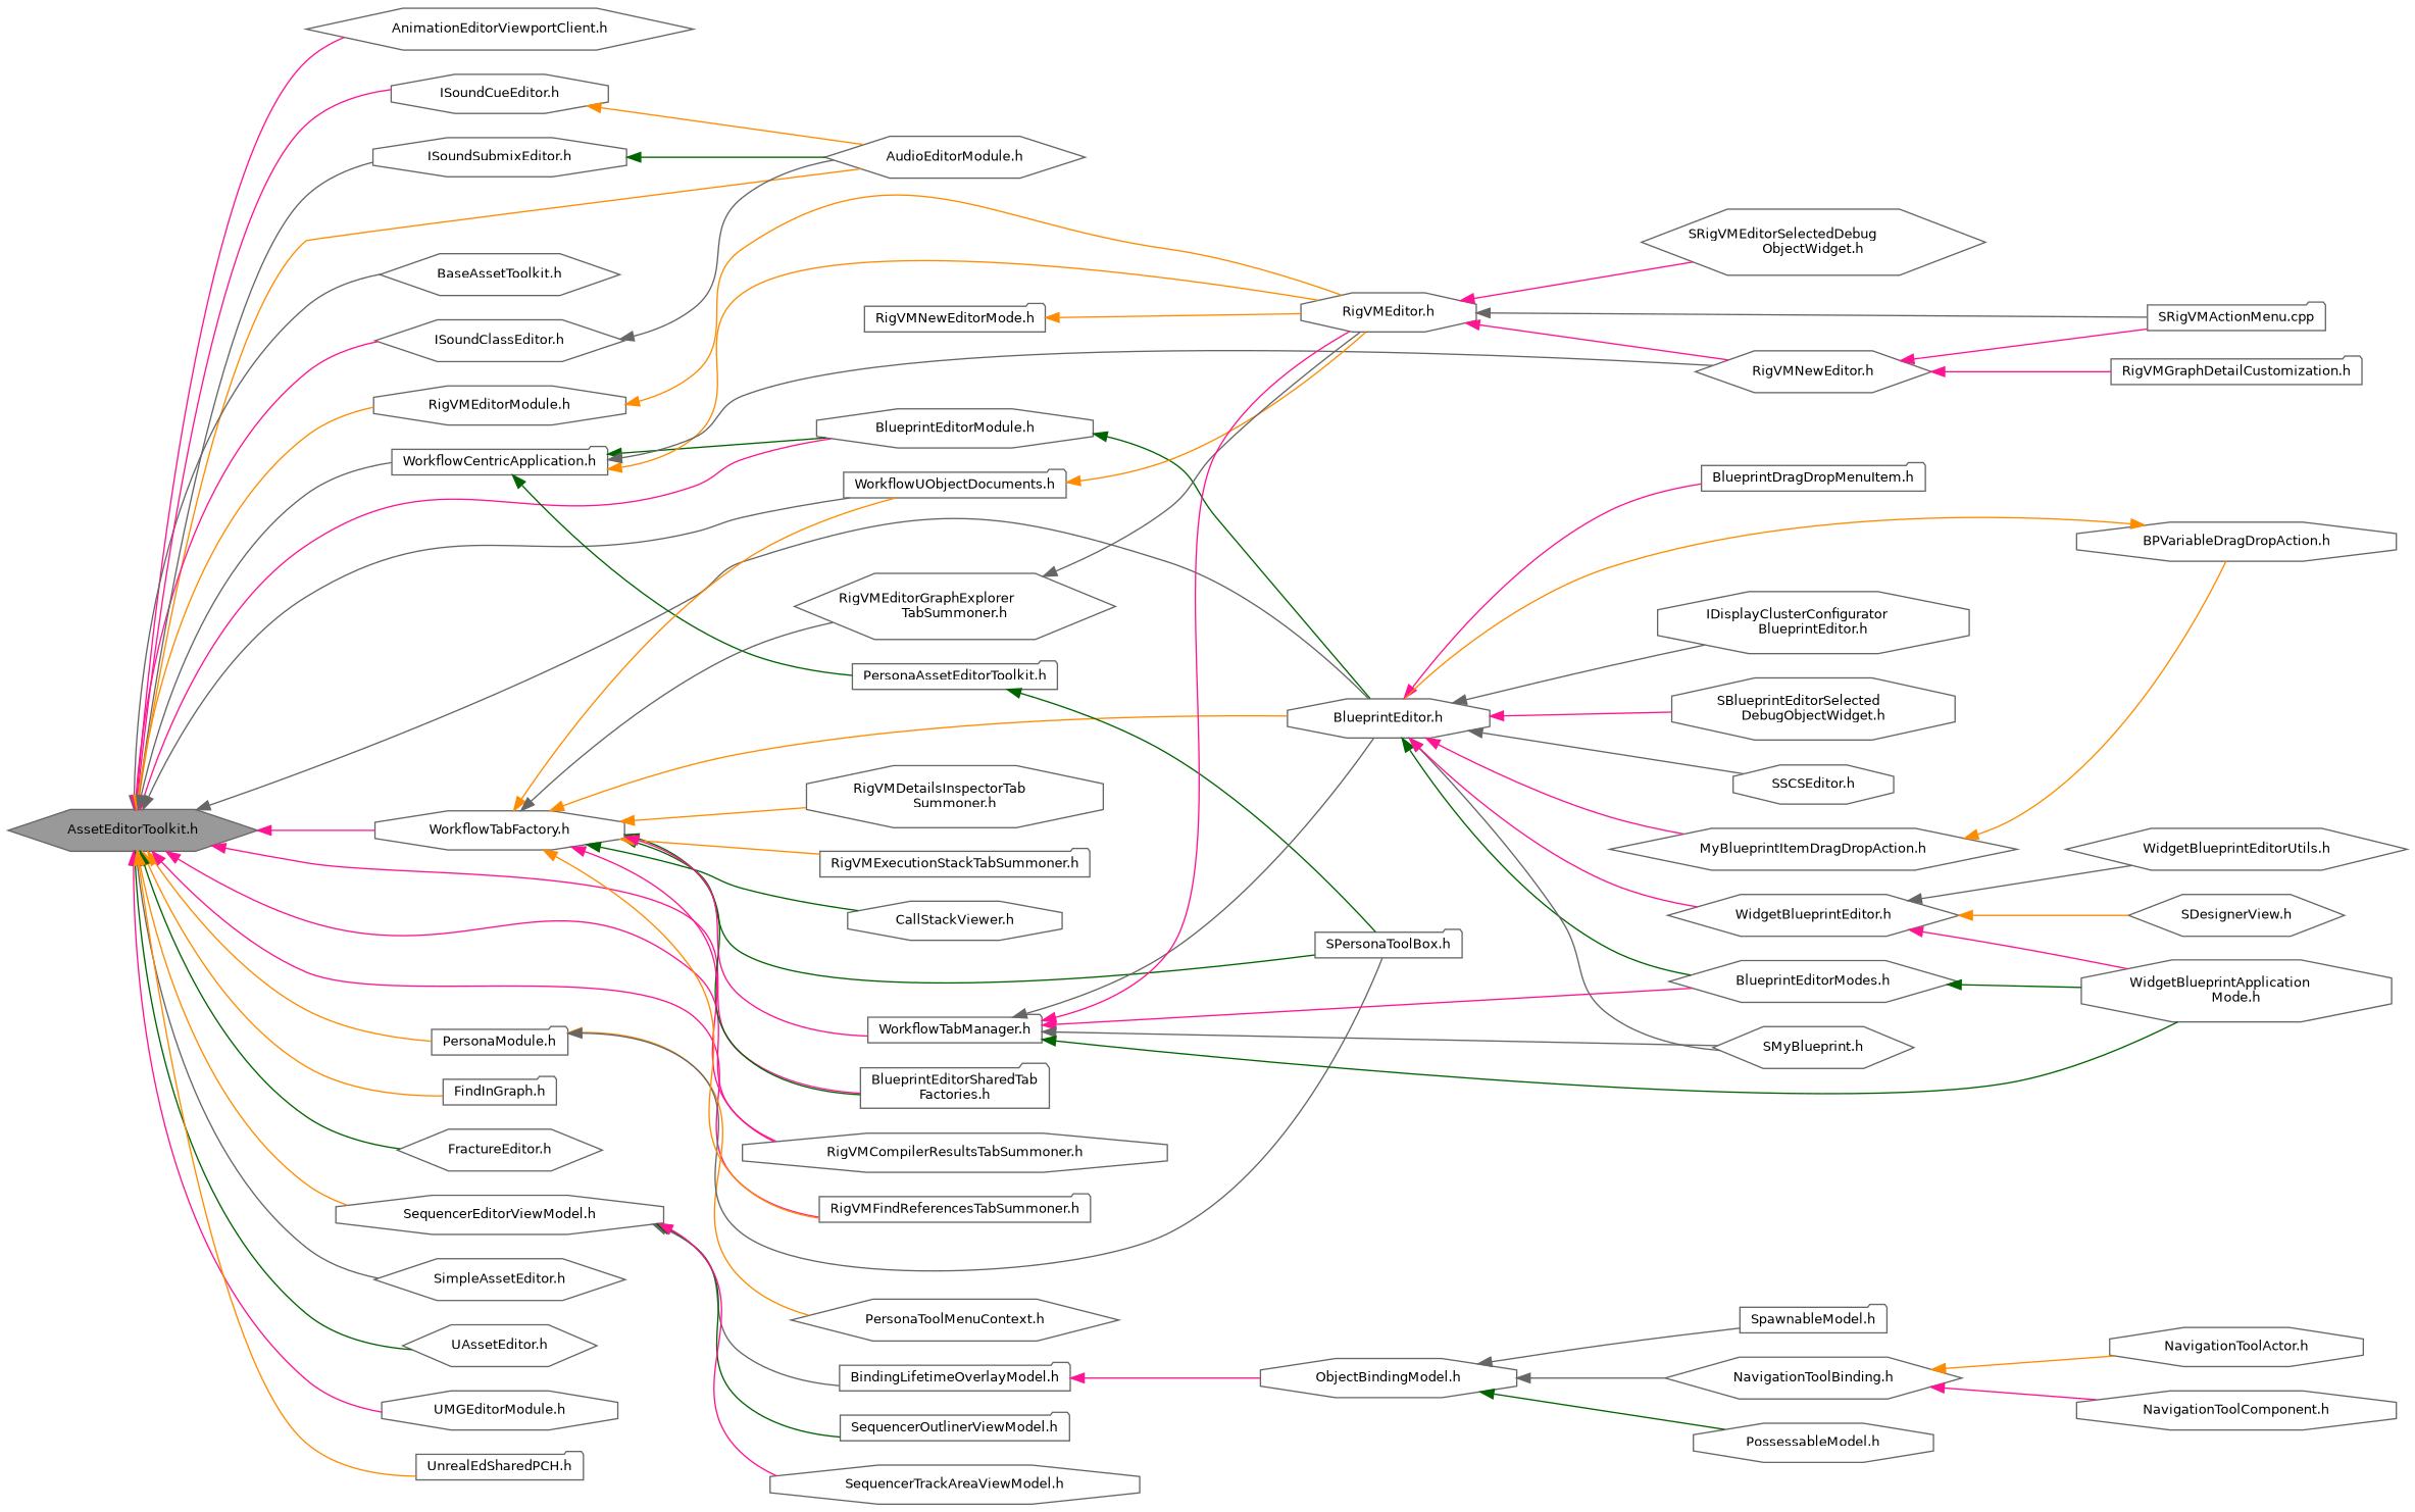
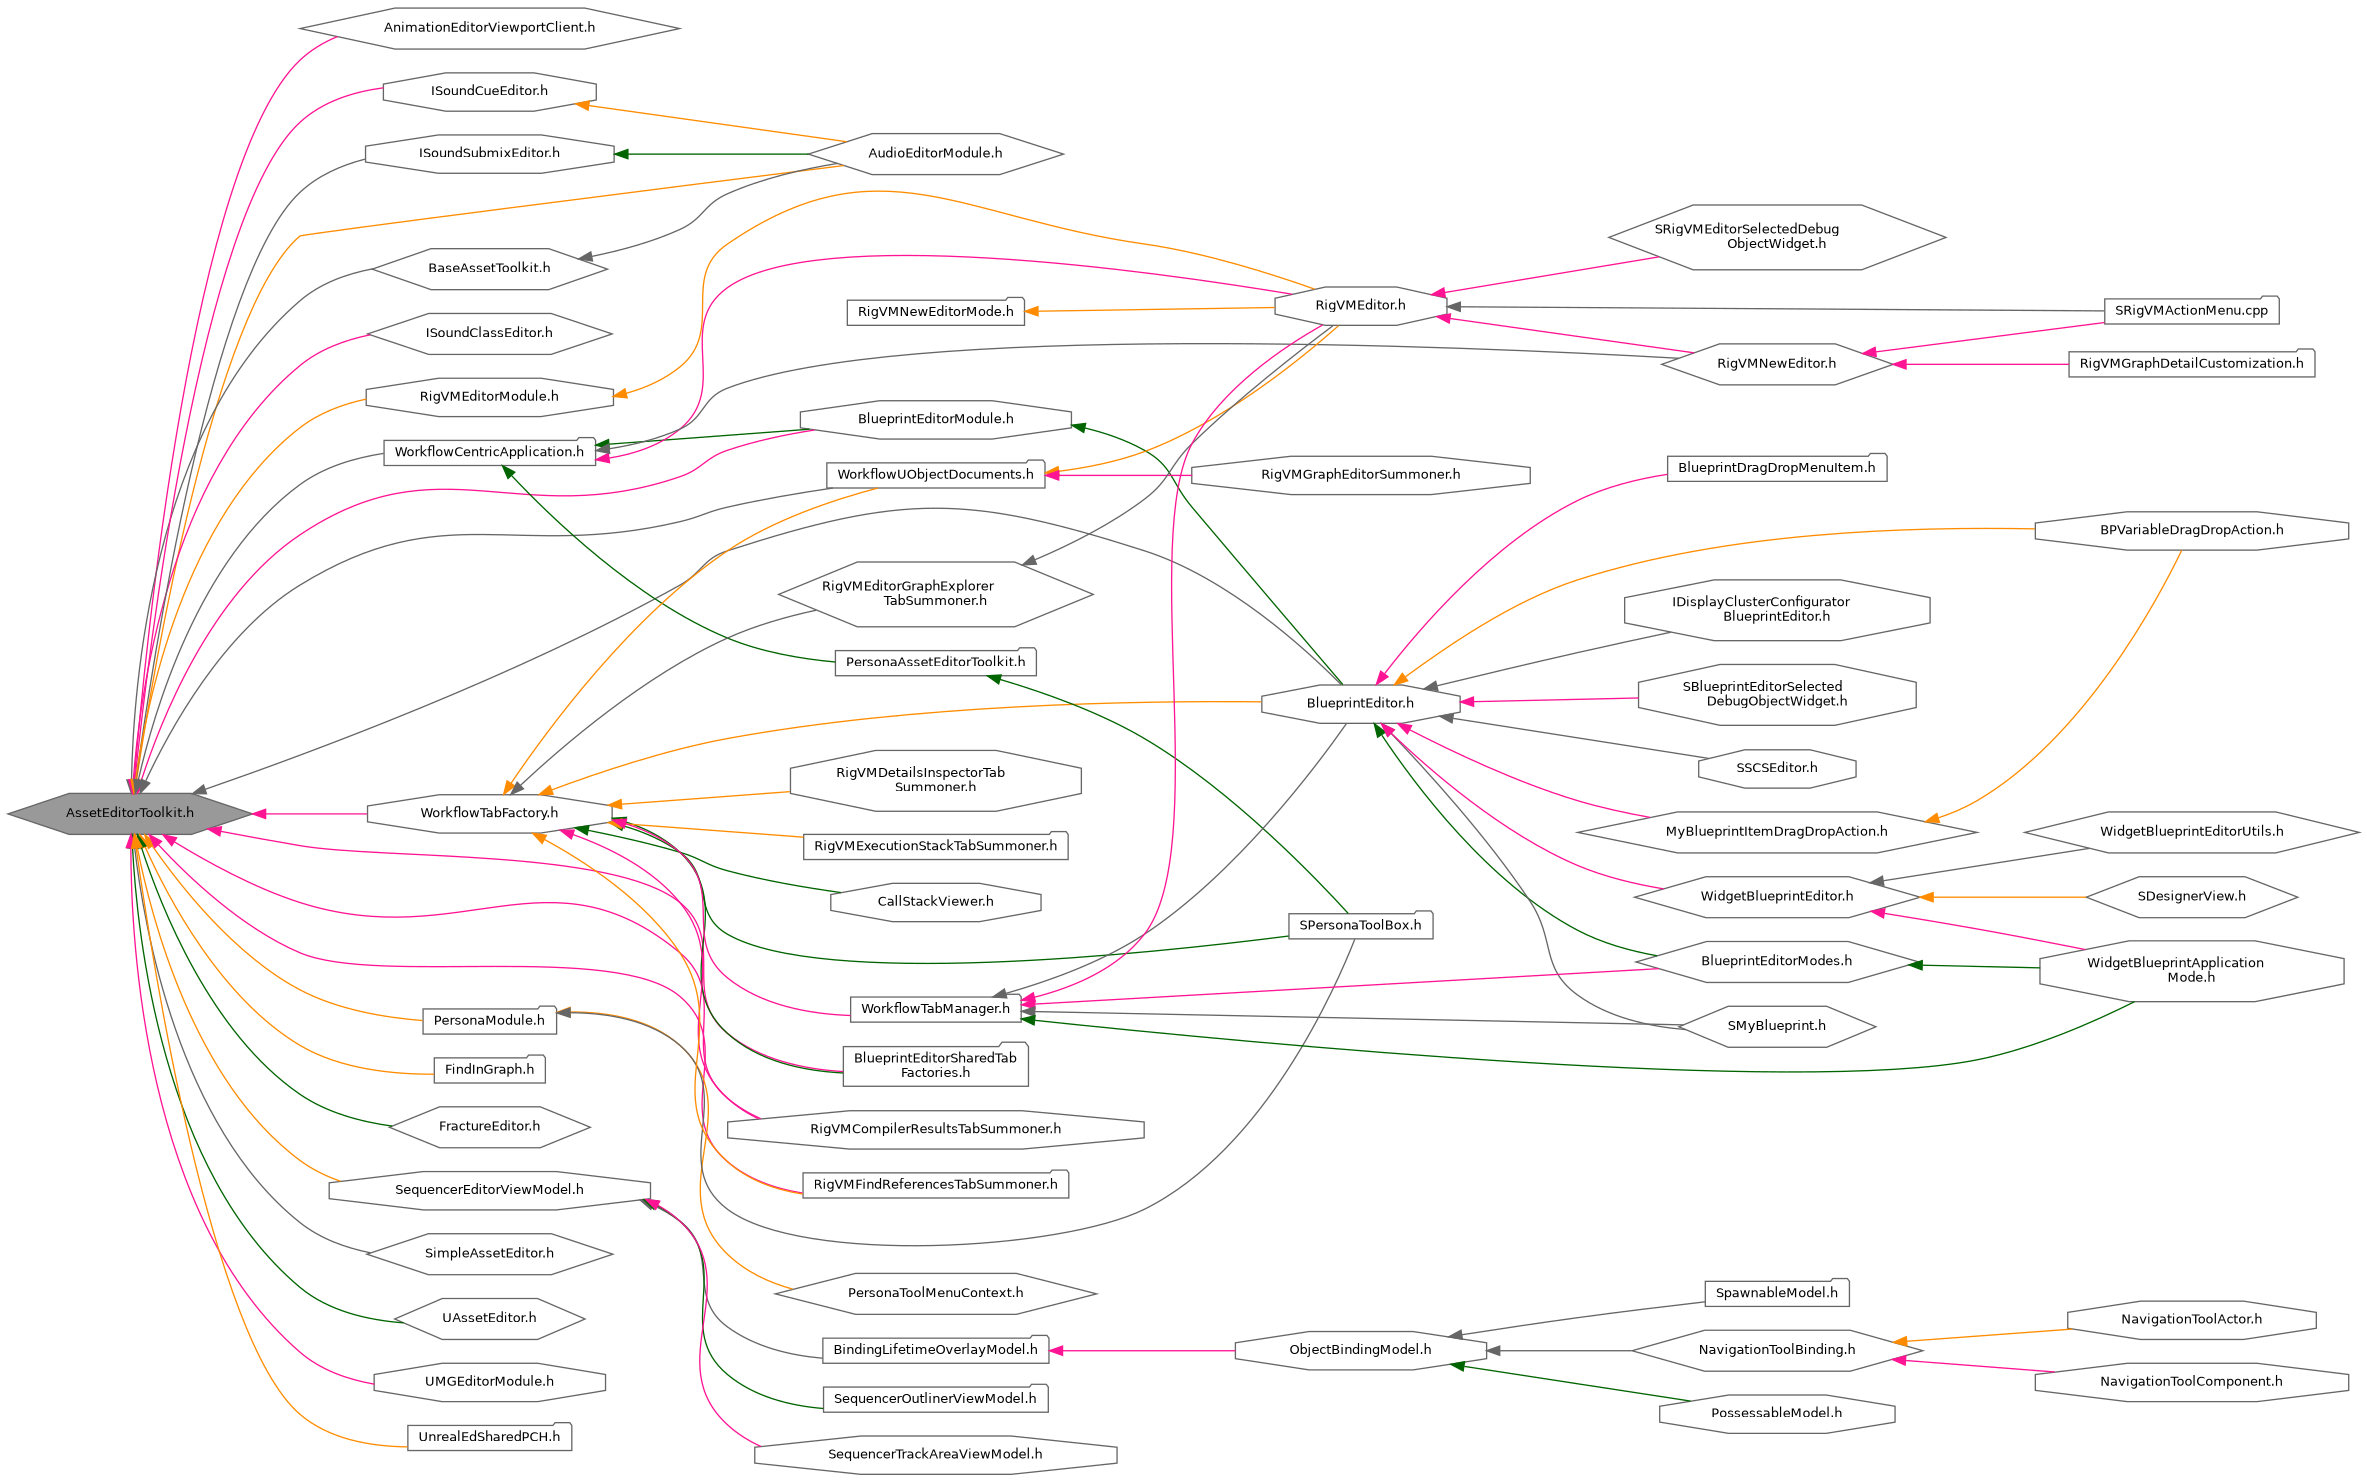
  digraph {
    rankdir=LR
    node [color=grey40 fillcolor=white fontname=Helvetica fontsize=10 shape=octagon style=filled]
    edge [color=deeppink dir=back fontname=Helvetica fontsize=10 labelfontname=Helvetica labelfontsize=10 style=solid]
    n1 [color=gray40 fillcolor=grey60 fontcolor=black height=0.2 label="AssetEditorToolkit.h" shape=hexagon width=0.4]
    n2 [height=0.2 label="AnimationEditorViewportClient.h" shape=hexagon width=0.4]
    n3 [height=0.2 label="AudioEditorModule.h" shape=hexagon width=0.4]
    n4 [height=0.2 label="BaseAssetToolkit.h" shape=hexagon width=0.4]
    n5 [height=0.2 label="BlueprintEditor.h" width=0.4]
    n6 [height=0.2 label="BlueprintEditorModule.h" width=0.4]
    n7 [height=0.2 label="BlueprintEditorSharedTab\lFactories.h" shape=folder width=0.4]
    n8 [height=0.2 label="FindInGraph.h" shape=folder width=0.4]
    n9 [height=0.2 label="FractureEditor.h" shape=hexagon width=0.4]
    n10 [height=0.2 label="ISoundClassEditor.h" shape=hexagon width=0.4]
    n11 [height=0.2 label="ISoundCueEditor.h" width=0.4]
    n12 [height=0.2 label="ISoundSubmixEditor.h" width=0.4]
    n13 [height=0.2 label="PersonaModule.h" shape=folder width=0.4]
    n14 [height=0.2 label="RigVMCompilerResultsTabSummoner.h" width=0.4]
    n15 [height=0.2 label="RigVMEditorModule.h" width=0.4]
    n16 [height=0.2 label="RigVMFindReferencesTabSummoner.h" shape=folder width=0.4]
    n17 [height=0.2 label="SequencerEditorViewModel.h" width=0.4]
    n18 [height=0.2 label="SimpleAssetEditor.h" shape=hexagon width=0.4]
    n19 [height=0.2 label="UAssetEditor.h" shape=hexagon width=0.4]
    n20 [height=0.2 label="UMGEditorModule.h" width=0.4]
    n21 [height=0.2 label="UnrealEdSharedPCH.h" shape=folder width=0.4]
    n22 [height=0.2 label="WorkflowCentricApplication.h" shape=folder width=0.4]
    n23 [height=0.2 label="WorkflowTabFactory.h" width=0.4]
    n24 [height=0.2 label="WorkflowUObjectDocuments.h" shape=folder width=0.4]
    n25 [height=0.2 label="BPVariableDragDropAction.h" width=0.4]
    n26 [height=0.2 label="BlueprintDragDropMenuItem.h" shape=folder width=0.4]
    n27 [height=0.2 label="BlueprintEditorModes.h" shape=hexagon width=0.4]
    n28 [height=0.2 label="IDisplayClusterConfigurator\lBlueprintEditor.h" width=0.4]
    n29 [height=0.2 label="MyBlueprintItemDragDropAction.h" shape=hexagon width=0.4]
    n30 [height=0.2 label="SBlueprintEditorSelected\lDebugObjectWidget.h" width=0.4]
    n31 [height=0.2 label="SMyBlueprint.h" shape=hexagon width=0.4]
    n32 [height=0.2 label="SSCSEditor.h" width=0.4]
    n33 [height=0.2 label="WidgetBlueprintEditor.h" shape=hexagon width=0.4]
    n34 [height=0.2 label="PersonaToolMenuContext.h" shape=hexagon width=0.4]
    n35 [height=0.2 label="SPersonaToolBox.h" shape=folder width=0.4]
    n36 [height=0.2 label="RigVMEditor.h" width=0.4]
    n37 [height=0.2 label="BindingLifetimeOverlayModel.h" shape=folder width=0.4]
    n38 [height=0.2 label="SequencerOutlinerViewModel.h" shape=folder width=0.4]
    n39 [height=0.2 label="SequencerTrackAreaViewModel.h" width=0.4]
    n40 [height=0.2 label="RigVMNewEditor.h" shape=hexagon width=0.4]
    n41 [height=0.2 label="PersonaAssetEditorToolkit.h" shape=folder width=0.4]
    n42 [height=0.2 label="CallStackViewer.h" width=0.4]
    n43 [height=0.2 label="RigVMDetailsInspectorTab\lSummoner.h" width=0.4]
    n44 [height=0.2 label="RigVMEditorGraphExplorer\lTabSummoner.h" shape=hexagon width=0.4]
    n45 [height=0.2 label="RigVMExecutionStackTabSummoner.h" shape=folder width=0.4]
    n46 [height=0.2 label="WorkflowTabManager.h" shape=folder width=0.4]
+   n47 [height=0.2 label="RigVMGraphEditorSummoner.h" width=0.4]
    n48 [height=0.2 label="WidgetBlueprintApplication\lMode.h" width=0.4]
    n49 [height=0.2 label="SDesignerView.h" shape=hexagon width=0.4]
    n50 [height=0.2 label="WidgetBlueprintEditorUtils.h" shape=hexagon width=0.4]
    n51 [height=0.2 label="SRigVMActionMenu.cpp" shape=folder width=0.4]
    n52 [height=0.2 label="SRigVMEditorSelectedDebug\lObjectWidget.h" shape=hexagon width=0.4]
    n53 [height=0.2 label="RigVMGraphDetailCustomization.h" shape=folder width=0.4]
    n54 [height=0.2 label="ObjectBindingModel.h" width=0.4]
    n55 [height=0.2 label="NavigationToolBinding.h" shape=hexagon width=0.4]
    n56 [height=0.2 label="PossessableModel.h" width=0.4]
    n57 [height=0.2 label="SpawnableModel.h" shape=folder width=0.4]
    n58 [height=0.2 label="NavigationToolActor.h" width=0.4]
    n59 [height=0.2 label="NavigationToolComponent.h" width=0.4]
    n60 [height=0.2 label="RigVMNewEditorMode.h" shape=folder width=0.4]
    n1 -> n2
    n1 -> n3 [color=darkorange]
    n1 -> n4 [color=gray40]
    n1 -> n5 [color=gray40]
    n1 -> n6
    n1 -> n7
    n1 -> n8 [color=darkorange]
    n1 -> n9 [color=darkgreen]
    n1 -> n10
    n1 -> n11
    n1 -> n12 [color=gray40]
    n1 -> n13 [color=darkorange]
    n1 -> n14
    n1 -> n15 [color=darkorange]
    n1 -> n16
    n1 -> n17 [color=darkorange]
    n1 -> n18 [color=gray40]
    n1 -> n19 [color=darkgreen]
    n1 -> n20
    n1 -> n21 [color=darkorange]
    n1 -> n22 [color=gray40]
    n1 -> n23
    n1 -> n24 [color=gray40]
-   n25 -> n5 [color=darkorange]
+   n5 -> n25 [color=darkorange]
    n5 -> n26
    n5 -> n27 [color=darkgreen]
    n5 -> n28 [color=gray40]
    n5 -> n29
    n5 -> n30
    n5 -> n31 [color=gray40]
    n5 -> n32 [color=gray40]
    n5 -> n33
    n6 -> n5 [color=darkgreen]
-   n10 -> n3 [color=gray40]
+   n4 -> n3 [color=gray40]
    n11 -> n3 [color=darkorange]
    n12 -> n3 [color=darkgreen]
    n13 -> n34 [color=darkorange]
    n13 -> n35 [color=gray40]
    n15 -> n36 [color=darkorange]
    n17 -> n37 [color=gray40]
    n17 -> n38 [color=darkgreen]
    n17 -> n39
    n22 -> n6 [color=darkgreen]
-   n22 -> n36 [color=darkorange]
+   n22 -> n36
    n22 -> n40 [color=gray40]
    n22 -> n41 [color=darkgreen]
    n23 -> n5 [color=darkorange]
    n23 -> n7 [color=darkgreen]
    n23 -> n14
    n23 -> n16 [color=darkorange]
    n23 -> n24 [color=darkorange]
    n23 -> n35 [color=darkgreen]
    n23 -> n42 [color=darkgreen]
    n23 -> n43 [color=darkorange]
    n23 -> n44 [color=gray40]
    n23 -> n45 [color=darkorange]
    n23 -> n46
    n24 -> n36 [color=darkorange]
+   n24 -> n47
    n27 -> n48 [color=darkgreen]
    n29 -> n25 [color=darkorange]
    n33 -> n48
    n33 -> n49 [color=darkorange]
    n33 -> n50 [color=gray40]
    n36 -> n40
    n36 -> n51 [color=gray40]
    n36 -> n52
    n37 -> n54
    n40 -> n51
    n40 -> n53
    n41 -> n35 [color=darkgreen]
    n44 -> n36 [color=gray40]
    n46 -> n5 [color=gray40]
    n46 -> n27
    n46 -> n31 [color=gray40]
    n46 -> n36
    n46 -> n48 [color=darkgreen]
    n54 -> n55 [color=gray40]
    n54 -> n56 [color=darkgreen]
    n54 -> n57 [color=gray40]
    n55 -> n58 [color=darkorange]
    n55 -> n59
    n60 -> n36 [color=darkorange]
  }
